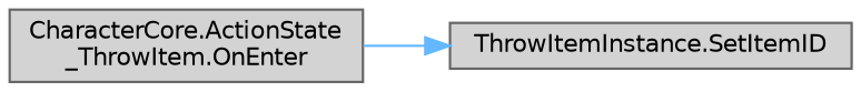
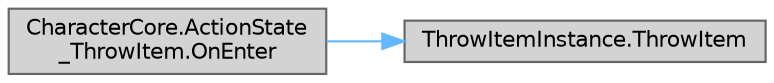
  digraph {
    rankdir=RL
    node [fillcolor=lightgrey fontname=Helvetica fontsize=10 shape=box style=filled]
-   n1 [color=gray40 fontcolor=black height=0.2 label="ThrowItemInstance.SetItemID" width=0.4]
+   n1 [color=gray40 fontcolor=black height=0.2 label="ThrowItemInstance.ThrowItem" width=0.4]
    n2 [color=grey40 height=0.2 label="CharacterCore.ActionState\l_ThrowItem.OnEnter" width=0.4]
    n1 -> n2 [color=steelblue1 dir=back fontname=Helvetica fontsize=10 labelfontname=Helvetica labelfontsize=10 style=solid]
  }
